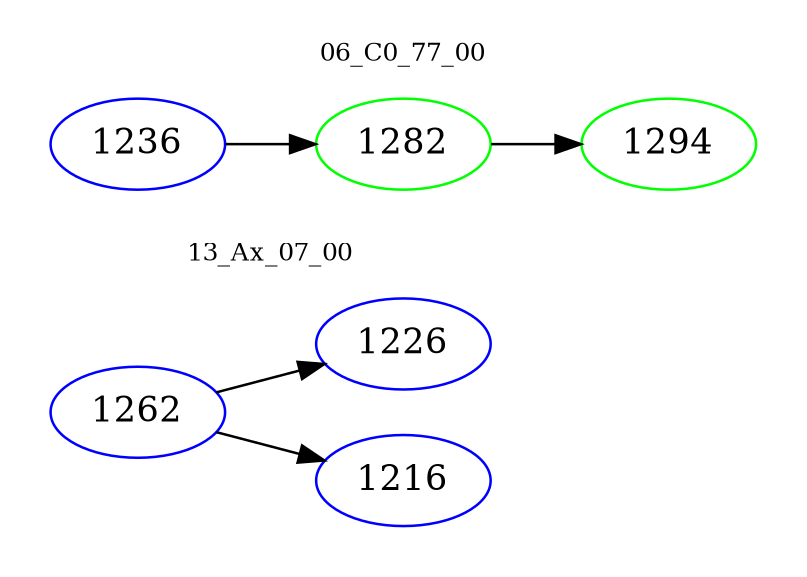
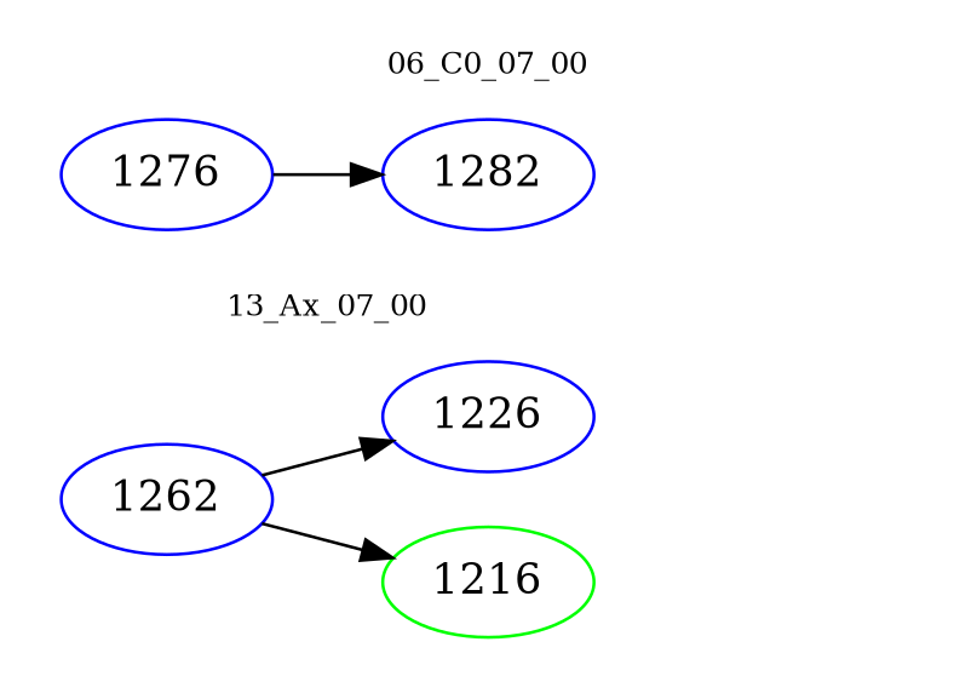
  digraph {
    rankdir=LR
    node [color=blue]
    edge [color=black]
    n1 [label=1262]
-   n2 [label=1216]
+   n2 [color=green label=1216]
    n3 [label=1226]
-   n4 [color=green label=1282]
-   n5 [label=1236]
-   n6 [color=green label=1294]
+   n4 [label=1282]
+   n5 [label=1276]
    subgraph cluster_1 {
      color=white
      fontsize=10
      label="13_Ax_07_00"
      n1
      n2
      n3
    }
    subgraph cluster_2 {
      color=white
      fontsize=10
-     label="06_C0_77_00"
+     label="06_C0_07_00"
      n4
      n5
-     n6
    }
    n1 -> n2
    n1 -> n3
-   n4 -> n6
    n5 -> n4
  }
